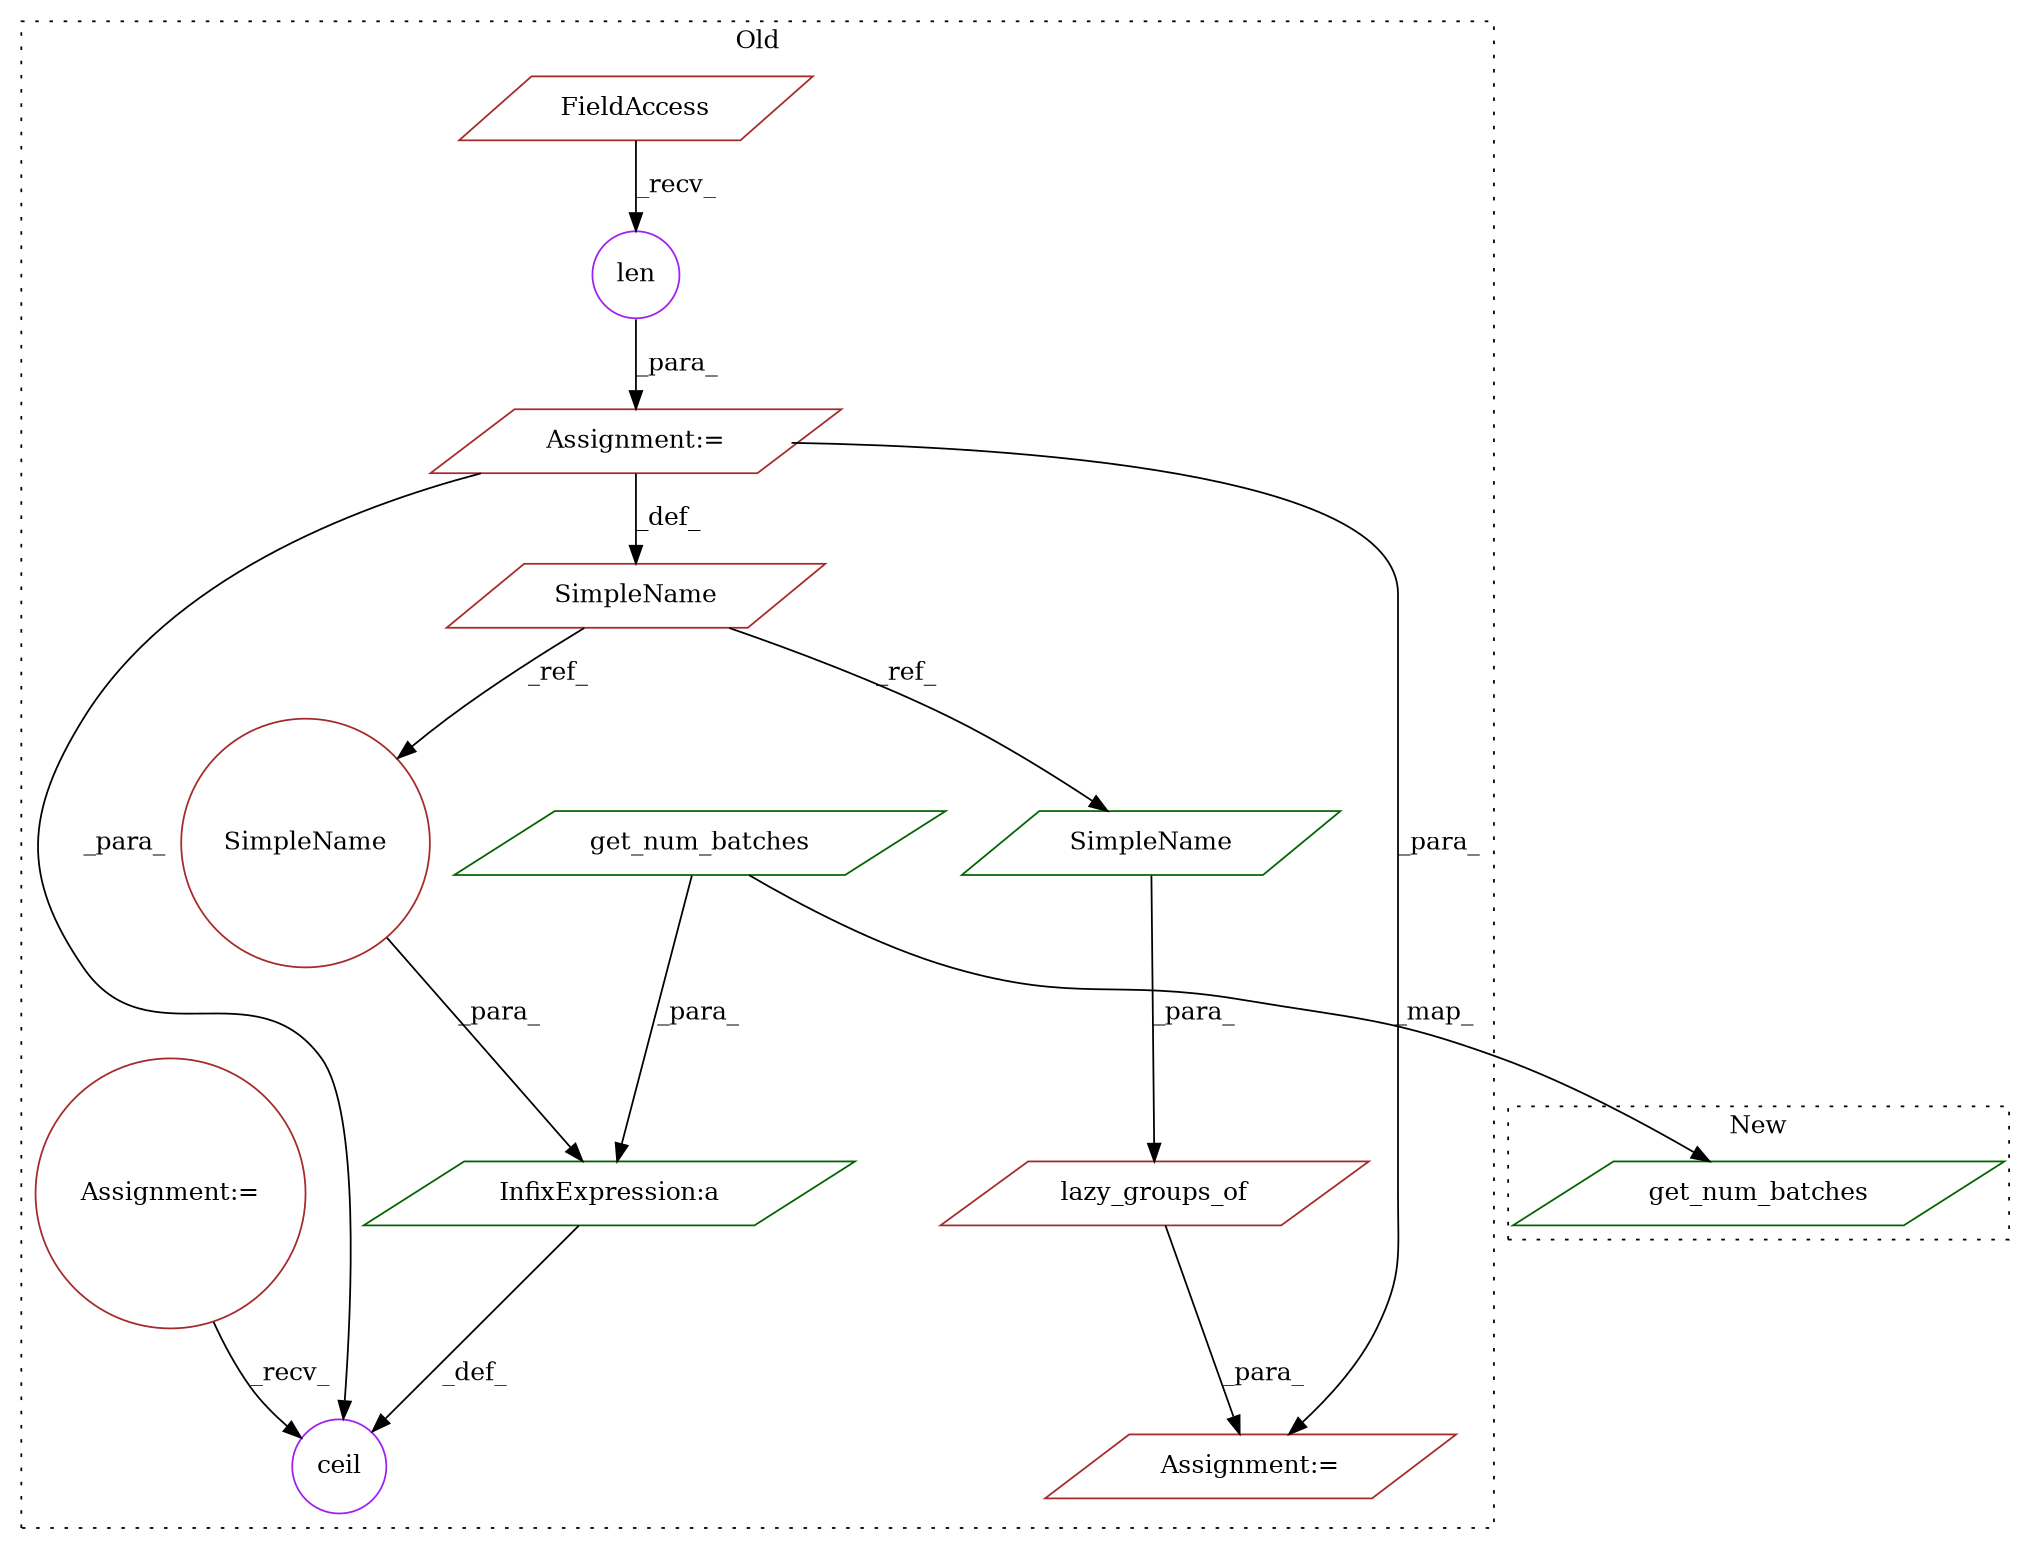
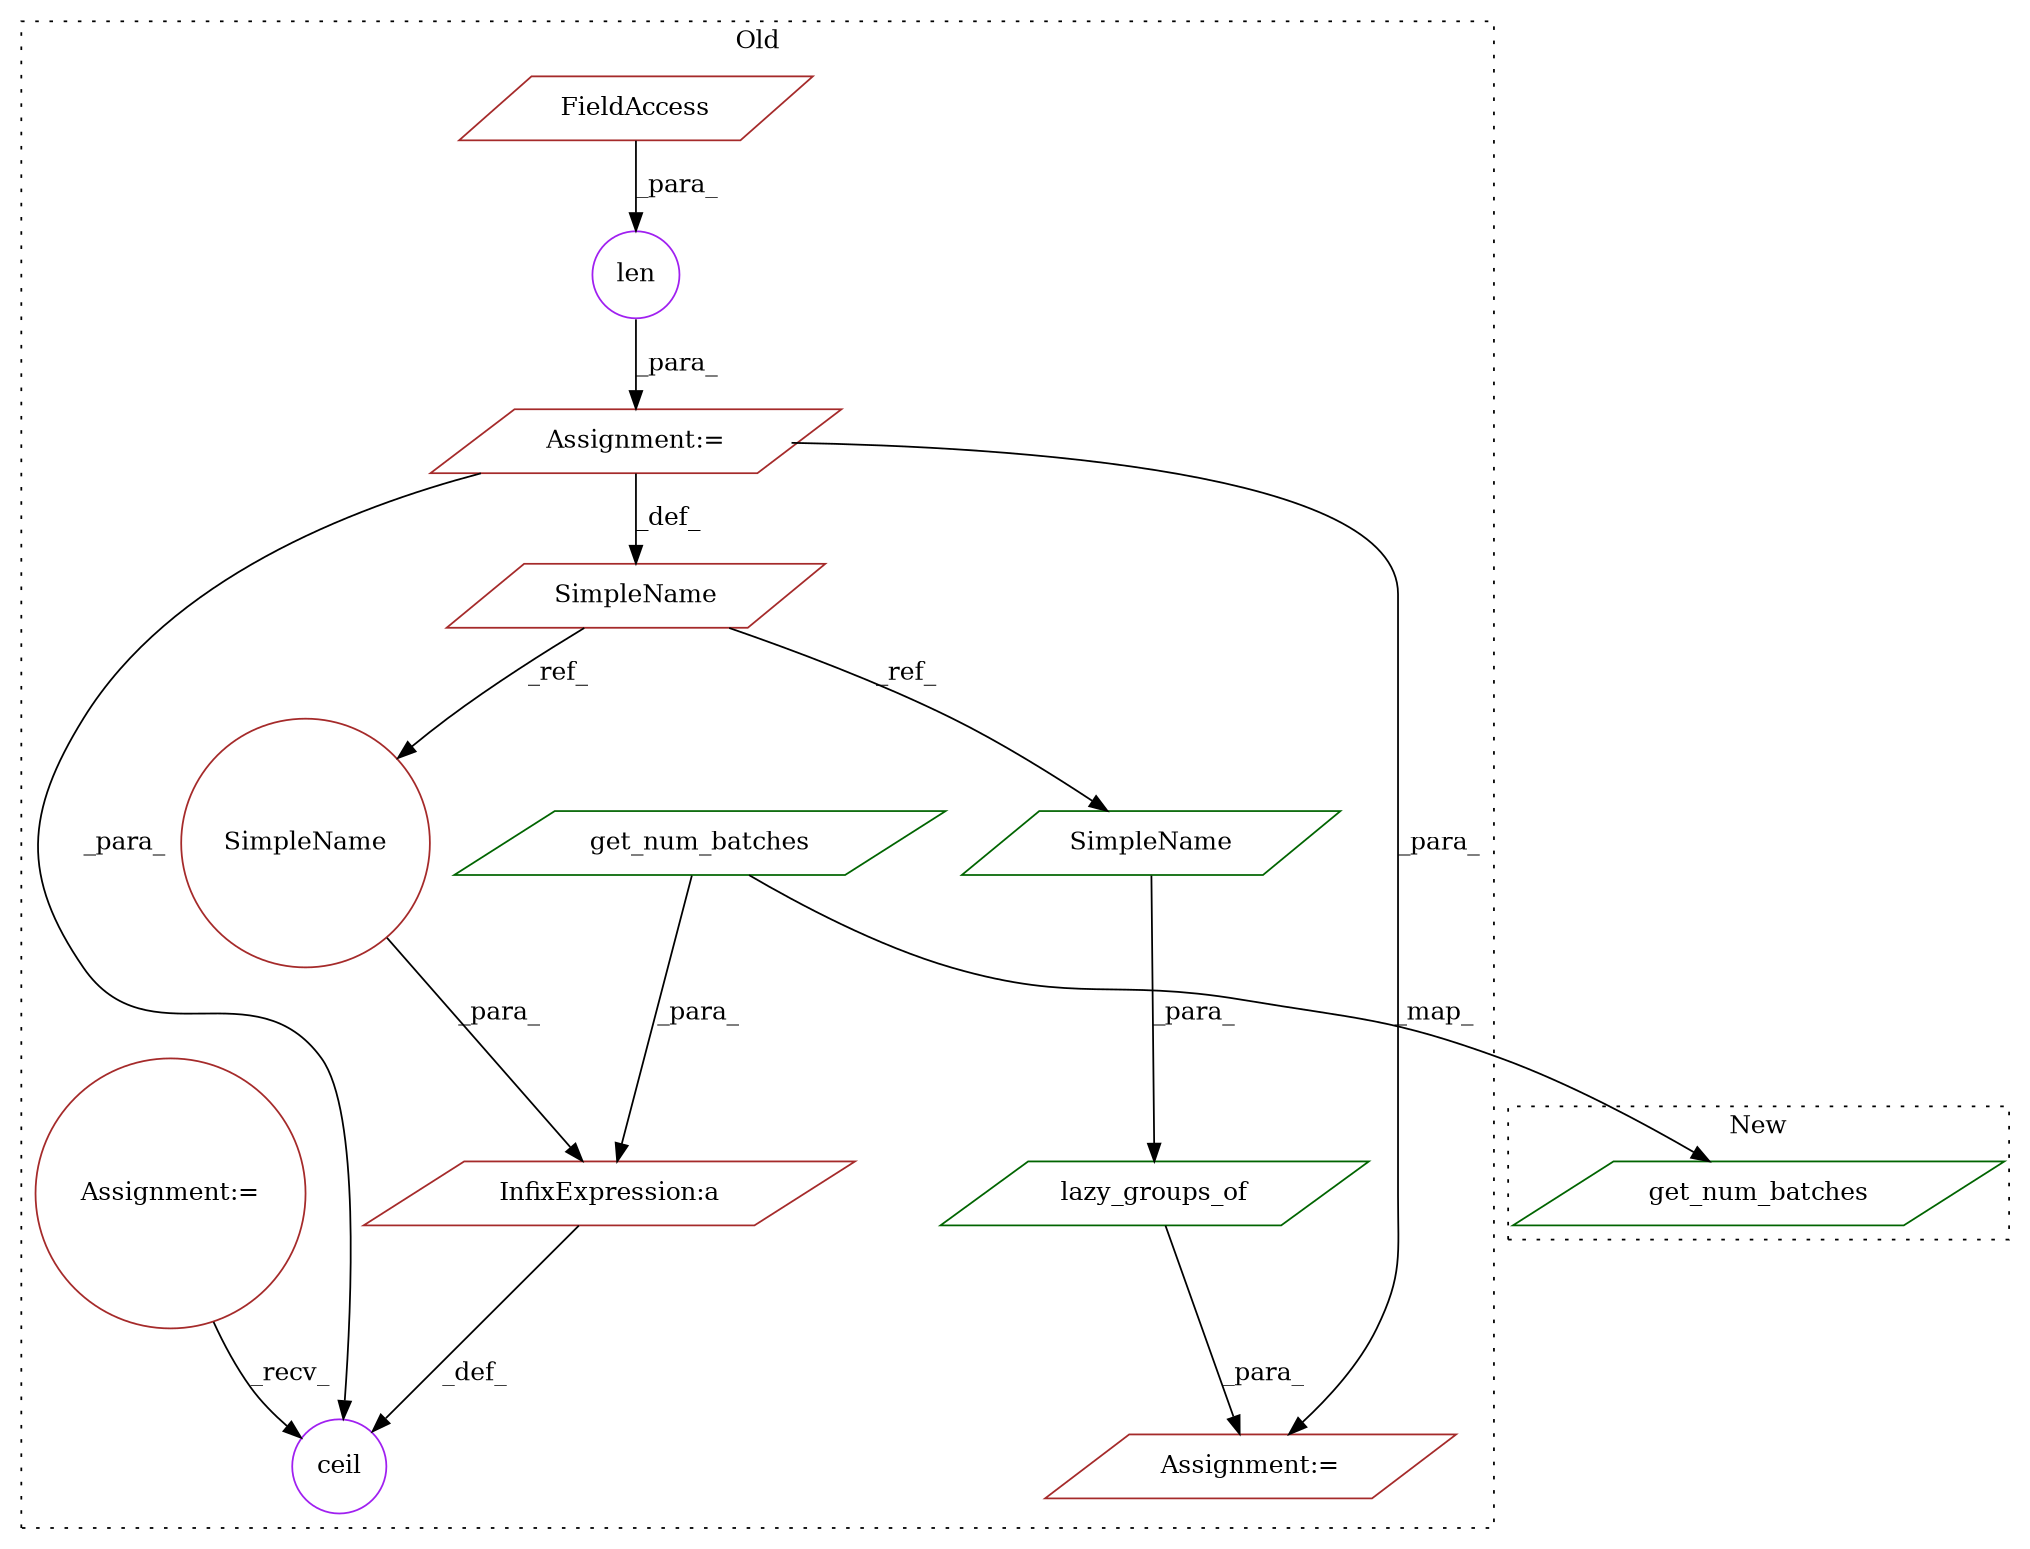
  digraph {
    node [a=32 color=brown l=8 shape=parallelogram]
    n1 [color=darkgreen l="16,1" label=get_num_batches s="6654,6685"]
-   n2 [a=27 color=darkgreen l=3 label="InfixExpression:a" s=6686]
+   n2 [a=27 l=3 label="InfixExpression:a" s=6686]
    n3 [color=purple l="5,1" label=ceil s="6635,6697" shape=circle]
    n4 [color=purple l="4,1" label=len s="6443,6465" shape=circle]
-   n5 [l="15,1" label=lazy_groups_of s="6559,6602"]
+   n5 [color=darkgreen l="15,1" label=lazy_groups_of s="6559,6602"]
    n6 [a=42 label=SimpleName s=6434]
    n7 [a=22 l=18 label=FieldAccess s=6447]
    n8 [a=7 l=4 label="Assignment:=" s=5933 shape=circle]
    n9 [a=7 l=1 label="Assignment:=" s=6442]
    n10 [a=7 l=1 label="Assignment:=" s=6558]
    n11 [a=42 color=darkgreen label=SimpleName s=6594]
    n12 [a=42 label=SimpleName s=6689 shape=circle]
    n13 [color=darkgreen l="16,1" label=get_num_batches s="6450,6481"]
    subgraph cluster_1 {
      label=Old
      style=dotted
      n1
      n2
      n3
      n4
      n5
      n6
      n7
      n8
      n9
      n10
      n11
      n12
    }
    subgraph cluster_2 {
      label=New
      style=dotted
      n13
    }
    n1 -> n2 [label=_para_]
    n1 -> n13 [label=_map_]
    n2 -> n3 [label=_def_]
    n4 -> n9 [label=_para_]
    n5 -> n10 [label=_para_]
    n6 -> n11 [label=_ref_]
    n6 -> n12 [label=_ref_]
-   n7 -> n4 [label=_recv_]
+   n7 -> n4 [label=_para_]
    n8 -> n3 [label=_recv_]
    n9 -> n3 [label=_para_]
    n9 -> n6 [label=_def_]
    n9 -> n10 [label=_para_]
    n11 -> n5 [label=_para_]
    n12 -> n2 [label=_para_]
  }
